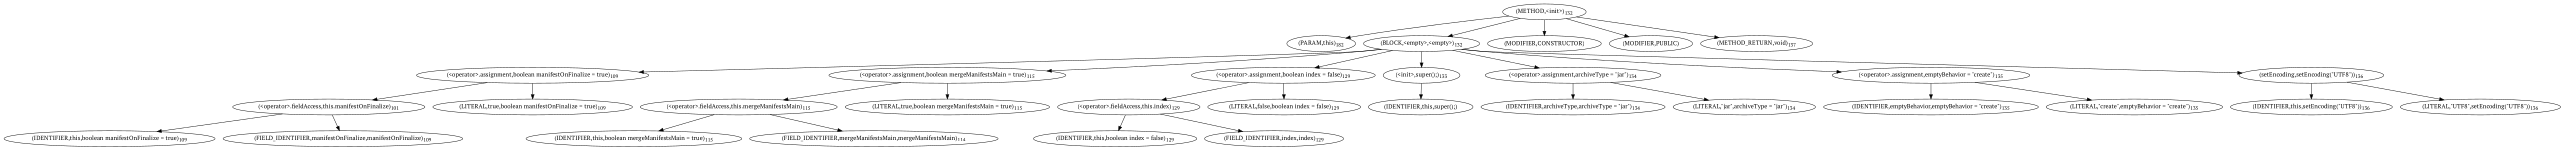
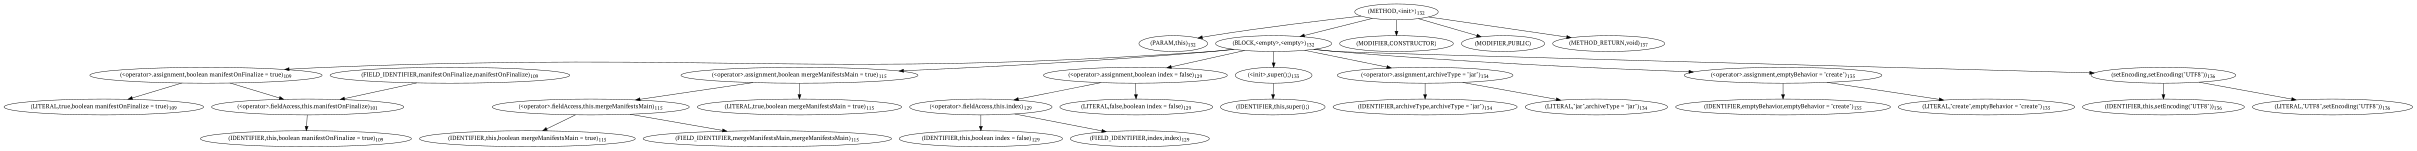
  digraph {
    fontname="PT Serif"
    node [fontname="PT Serif"]
    edge [fontname="PT Serif"]
    n1 [label=<(METHOD,&lt;init&gt;)<SUB>132</SUB>>]
-   n2 [label=<(PARAM,this)<SUB>182</SUB>>]
+   n2 [label=<(PARAM,this)<SUB>132</SUB>>]
    n3 [label=<(BLOCK,&lt;empty&gt;,&lt;empty&gt;)<SUB>132</SUB>>]
    n4 [label=<(MODIFIER,CONSTRUCTOR)>]
    n5 [label=<(MODIFIER,PUBLIC)>]
    n6 [label=<(METHOD_RETURN,void)<SUB>137</SUB>>]
    n7 [label=<(&lt;operator&gt;.assignment,boolean manifestOnFinalize = true)<SUB>109</SUB>>]
    n8 [label=<(&lt;operator&gt;.assignment,boolean mergeManifestsMain = true)<SUB>115</SUB>>]
    n9 [label=<(&lt;operator&gt;.assignment,boolean index = false)<SUB>129</SUB>>]
    n10 [label=<(&lt;init&gt;,super();)<SUB>133</SUB>>]
    n11 [label=<(&lt;operator&gt;.assignment,archiveType = &quot;jar&quot;)<SUB>134</SUB>>]
    n12 [label=<(&lt;operator&gt;.assignment,emptyBehavior = &quot;create&quot;)<SUB>135</SUB>>]
    n13 [label=<(setEncoding,setEncoding(&quot;UTF8&quot;))<SUB>136</SUB>>]
    n14 [label=<(&lt;operator&gt;.fieldAccess,this.manifestOnFinalize)<SUB>101</SUB>>]
    n15 [label=<(LITERAL,true,boolean manifestOnFinalize = true)<SUB>109</SUB>>]
    n16 [label=<(&lt;operator&gt;.fieldAccess,this.mergeManifestsMain)<SUB>115</SUB>>]
    n17 [label=<(LITERAL,true,boolean mergeManifestsMain = true)<SUB>115</SUB>>]
    n18 [label=<(&lt;operator&gt;.fieldAccess,this.index)<SUB>129</SUB>>]
    n19 [label=<(LITERAL,false,boolean index = false)<SUB>129</SUB>>]
    n20 [label=<(IDENTIFIER,this,super();)>]
    n21 [label=<(IDENTIFIER,archiveType,archiveType = &quot;jar&quot;)<SUB>134</SUB>>]
    n22 [label=<(LITERAL,&quot;jar&quot;,archiveType = &quot;jar&quot;)<SUB>134</SUB>>]
    n23 [label=<(IDENTIFIER,emptyBehavior,emptyBehavior = &quot;create&quot;)<SUB>135</SUB>>]
    n24 [label=<(LITERAL,&quot;create&quot;,emptyBehavior = &quot;create&quot;)<SUB>135</SUB>>]
    n25 [label=<(IDENTIFIER,this,setEncoding(&quot;UTF8&quot;))<SUB>136</SUB>>]
    n26 [label=<(LITERAL,&quot;UTF8&quot;,setEncoding(&quot;UTF8&quot;))<SUB>136</SUB>>]
    n27 [label=<(IDENTIFIER,this,boolean manifestOnFinalize = true)<SUB>109</SUB>>]
    n28 [label=<(FIELD_IDENTIFIER,manifestOnFinalize,manifestOnFinalize)<SUB>109</SUB>>]
    n29 [label=<(IDENTIFIER,this,boolean mergeManifestsMain = true)<SUB>115</SUB>>]
-   n30 [label=<(FIELD_IDENTIFIER,mergeManifestsMain,mergeManifestsMain)<SUB>114</SUB>>]
+   n30 [label=<(FIELD_IDENTIFIER,mergeManifestsMain,mergeManifestsMain)<SUB>115</SUB>>]
    n31 [label=<(IDENTIFIER,this,boolean index = false)<SUB>129</SUB>>]
    n32 [label=<(FIELD_IDENTIFIER,index,index)<SUB>129</SUB>>]
    n1 -> n2
    n1 -> n3
    n1 -> n4
    n1 -> n5
    n1 -> n6
    n3 -> n7
    n3 -> n8
    n3 -> n9
    n3 -> n10
    n3 -> n11
    n3 -> n12
    n3 -> n13
    n7 -> n14
    n7 -> n15
    n8 -> n16
    n8 -> n17
    n9 -> n18
    n9 -> n19
    n10 -> n20
    n11 -> n21
    n11 -> n22
    n12 -> n23
    n12 -> n24
    n13 -> n25
    n13 -> n26
    n14 -> n27
-   n14 -> n28
+   n28 -> n14
    n16 -> n29
    n16 -> n30
    n18 -> n31
    n18 -> n32
  }
